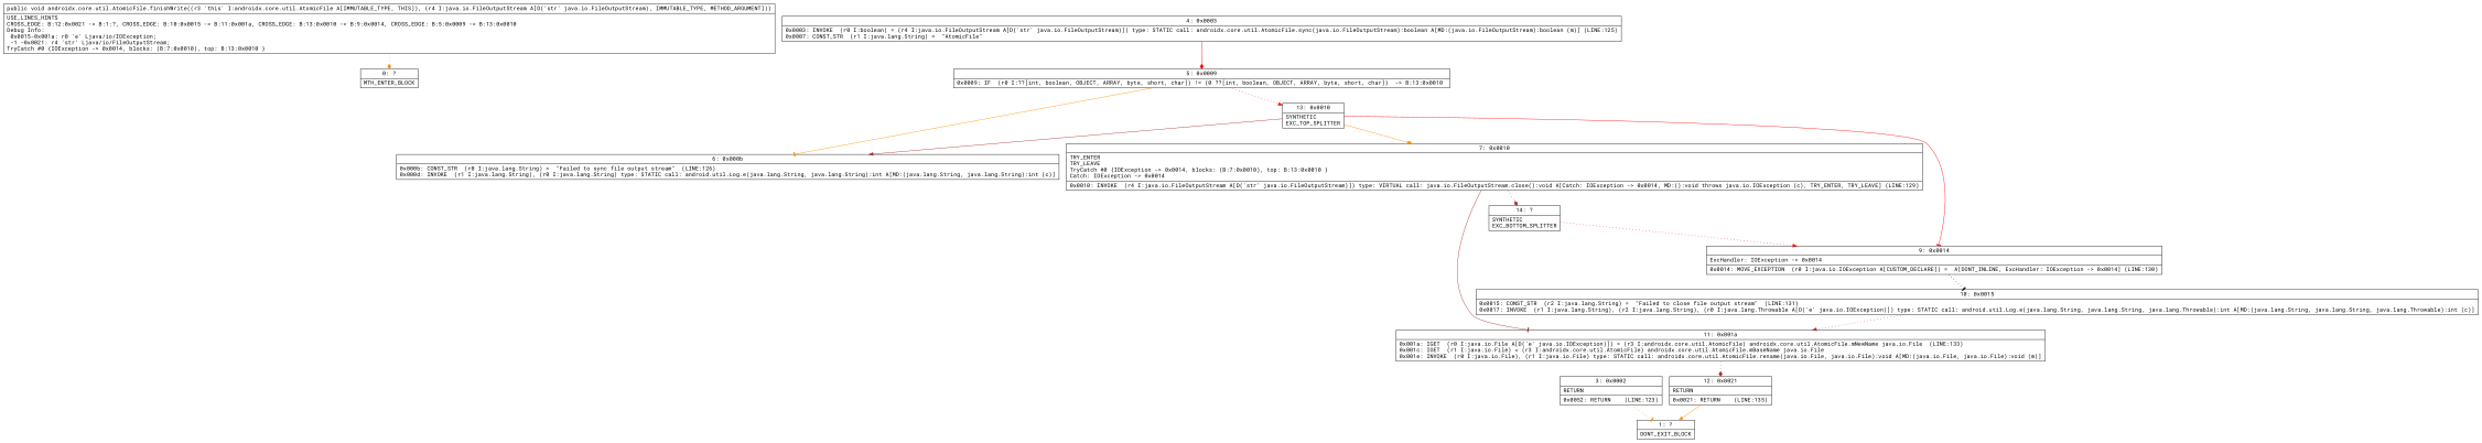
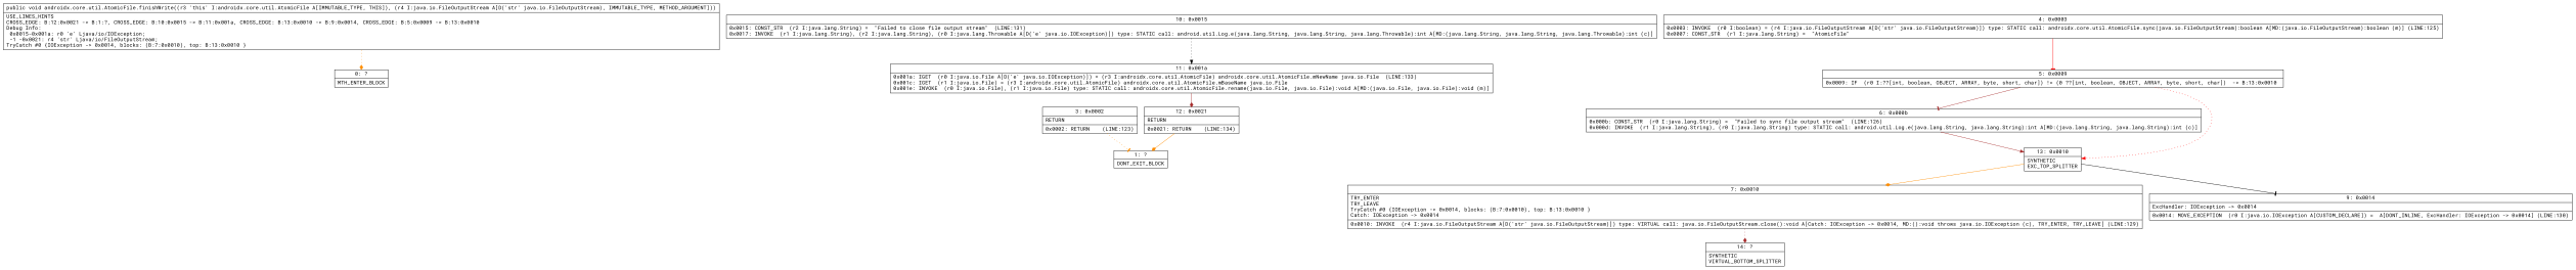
  digraph {
    fontname="Roboto Mono"
    node [fontname="Roboto Mono" shape=record]
    edge [arrowhead=tee color=brown fontname="Roboto Mono" style=solid]
    n1 [label="{0\:\ ?|MTH_ENTER_BLOCK\l}"]
-   n2 [label="{3\:\ 0x0002|RETURN\l|0x0052: RETURN    (LINE:123)\l}"]
+   n2 [label="{3\:\ 0x0002|RETURN\l|0x0002: RETURN    (LINE:123)\l}"]
    n3 [label="{1\:\ ?|DONT_EXIT_BLOCK\l}"]
    n4 [label="{4\:\ 0x0003|0x0003: INVOKE  (r0 I:boolean) = (r4 I:java.io.FileOutputStream A[D('str' java.io.FileOutputStream)]) type: STATIC call: androidx.core.util.AtomicFile.sync(java.io.FileOutputStream):boolean A[MD:(java.io.FileOutputStream):boolean (m)] (LINE:125)\l0x0007: CONST_STR  (r1 I:java.lang.String) =  \"AtomicFile\" \l}"]
    n5 [label="{5\:\ 0x0009|0x0009: IF  (r0 I:??[int, boolean, OBJECT, ARRAY, byte, short, char]) != (0 ??[int, boolean, OBJECT, ARRAY, byte, short, char])  \-\> B:13:0x0010 \l}"]
    n6 [label="{6\:\ 0x000b|0x000b: CONST_STR  (r0 I:java.lang.String) =  \"Failed to sync file output stream\"  (LINE:126)\l0x000d: INVOKE  (r1 I:java.lang.String), (r0 I:java.lang.String) type: STATIC call: android.util.Log.e(java.lang.String, java.lang.String):int A[MD:(java.lang.String, java.lang.String):int (c)]\l}"]
    n7 [label="{13\:\ 0x0010|SYNTHETIC\lEXC_TOP_SPLITTER\l}"]
    n8 [label="{7\:\ 0x0010|TRY_ENTER\lTRY_LEAVE\lTryCatch #0 \{IOException \-\> 0x0014, blocks: (B:7:0x0010), top: B:13:0x0010 \}\lCatch: IOException \-\> 0x0014\l|0x0010: INVOKE  (r4 I:java.io.FileOutputStream A[D('str' java.io.FileOutputStream)]) type: VIRTUAL call: java.io.FileOutputStream.close():void A[Catch: IOException \-\> 0x0014, MD:():void throws java.io.IOException (c), TRY_ENTER, TRY_LEAVE] (LINE:129)\l}"]
    n9 [label="{9\:\ 0x0014|ExcHandler: IOException \-\> 0x0014\l|0x0014: MOVE_EXCEPTION  (r0 I:java.io.IOException A[CUSTOM_DECLARE]) =  A[DONT_INLINE, ExcHandler: IOException \-\> 0x0014] (LINE:130)\l}"]
    n10 [label="{11\:\ 0x001a|0x001a: IGET  (r0 I:java.io.File A[D('e' java.io.IOException)]) = (r3 I:androidx.core.util.AtomicFile) androidx.core.util.AtomicFile.mNewName java.io.File  (LINE:133)\l0x001c: IGET  (r1 I:java.io.File) = (r3 I:androidx.core.util.AtomicFile) androidx.core.util.AtomicFile.mBaseName java.io.File \l0x001e: INVOKE  (r0 I:java.io.File), (r1 I:java.io.File) type: STATIC call: androidx.core.util.AtomicFile.rename(java.io.File, java.io.File):void A[MD:(java.io.File, java.io.File):void (m)]\l}"]
-   n11 [label="{14\:\ ?|SYNTHETIC\lEXC_BOTTOM_SPLITTER\l}"]
+   n11 [label="{14\:\ ?|SYNTHETIC\lVIRTUAL_BOTTOM_SPLITTER\l}"]
    n12 [label="{10\:\ 0x0015|0x0015: CONST_STR  (r2 I:java.lang.String) =  \"Failed to close file output stream\"  (LINE:131)\l0x0017: INVOKE  (r1 I:java.lang.String), (r2 I:java.lang.String), (r0 I:java.lang.Throwable A[D('e' java.io.IOException)]) type: STATIC call: android.util.Log.e(java.lang.String, java.lang.String, java.lang.Throwable):int A[MD:(java.lang.String, java.lang.String, java.lang.Throwable):int (c)]\l}"]
-   n13 [label="{12\:\ 0x0021|RETURN\l|0x0021: RETURN    (LINE:135)\l}"]
+   n13 [label="{12\:\ 0x0021|RETURN\l|0x0021: RETURN    (LINE:134)\l}"]
    n14 [label="{public void androidx.core.util.AtomicFile.finishWrite((r3 'this' I:androidx.core.util.AtomicFile A[IMMUTABLE_TYPE, THIS]), (r4 I:java.io.FileOutputStream A[D('str' java.io.FileOutputStream), IMMUTABLE_TYPE, METHOD_ARGUMENT]))  | USE_LINES_HINTS\lCROSS_EDGE: B:12:0x0021 \-\> B:1:?, CROSS_EDGE: B:10:0x0015 \-\> B:11:0x001a, CROSS_EDGE: B:13:0x0010 \-\> B:9:0x0014, CROSS_EDGE: B:5:0x0009 \-\> B:13:0x0010\lDebug Info:\l  0x0015\-0x001a: r0 'e' Ljava\/io\/IOException;\l  \-1 \-0x0021: r4 'str' Ljava\/io\/FileOutputStream;\lTryCatch #0 \{IOException \-\> 0x0014, blocks: (B:7:0x0010), top: B:13:0x0010 \}\l}"]
    n2 -> n3 [color=darkorange style=dotted]
-   n4 -> n5 [arrowhead=diamond color=red]
-   n5 -> n6 [color=darkorange]
+   n4 -> n5 [color=red]
+   n5 -> n6
    n5 -> n7 [arrowhead=normal color=red style=dotted]
-   n7 -> n6 [arrowhead=normal]
+   n6 -> n7 [arrowhead=normal]
    n7 -> n8 [arrowhead=diamond color=darkorange]
-   n7 -> n9 [color=red]
-   n8 -> n10
+   n7 -> n9 [color=black]
    n8 -> n11 [arrowhead=diamond style=dotted]
-   n9 -> n12 [color=black style=dotted]
-   n10 -> n13 [arrowhead=diamond style=dotted]
-   n11 -> n9 [arrowhead=normal color=red style=dotted]
-   n12 -> n10 [arrowhead=normal style=dotted]
-   n13 -> n3 [arrowhead=normal color=darkorange]
+   n10 -> n13 [arrowhead=diamond]
+   n12 -> n10 [arrowhead=normal color=black style=dotted]
+   n13 -> n3 [arrowhead=diamond color=darkorange]
    n14 -> n1 [arrowhead=diamond color=darkorange style=dotted]
  }
